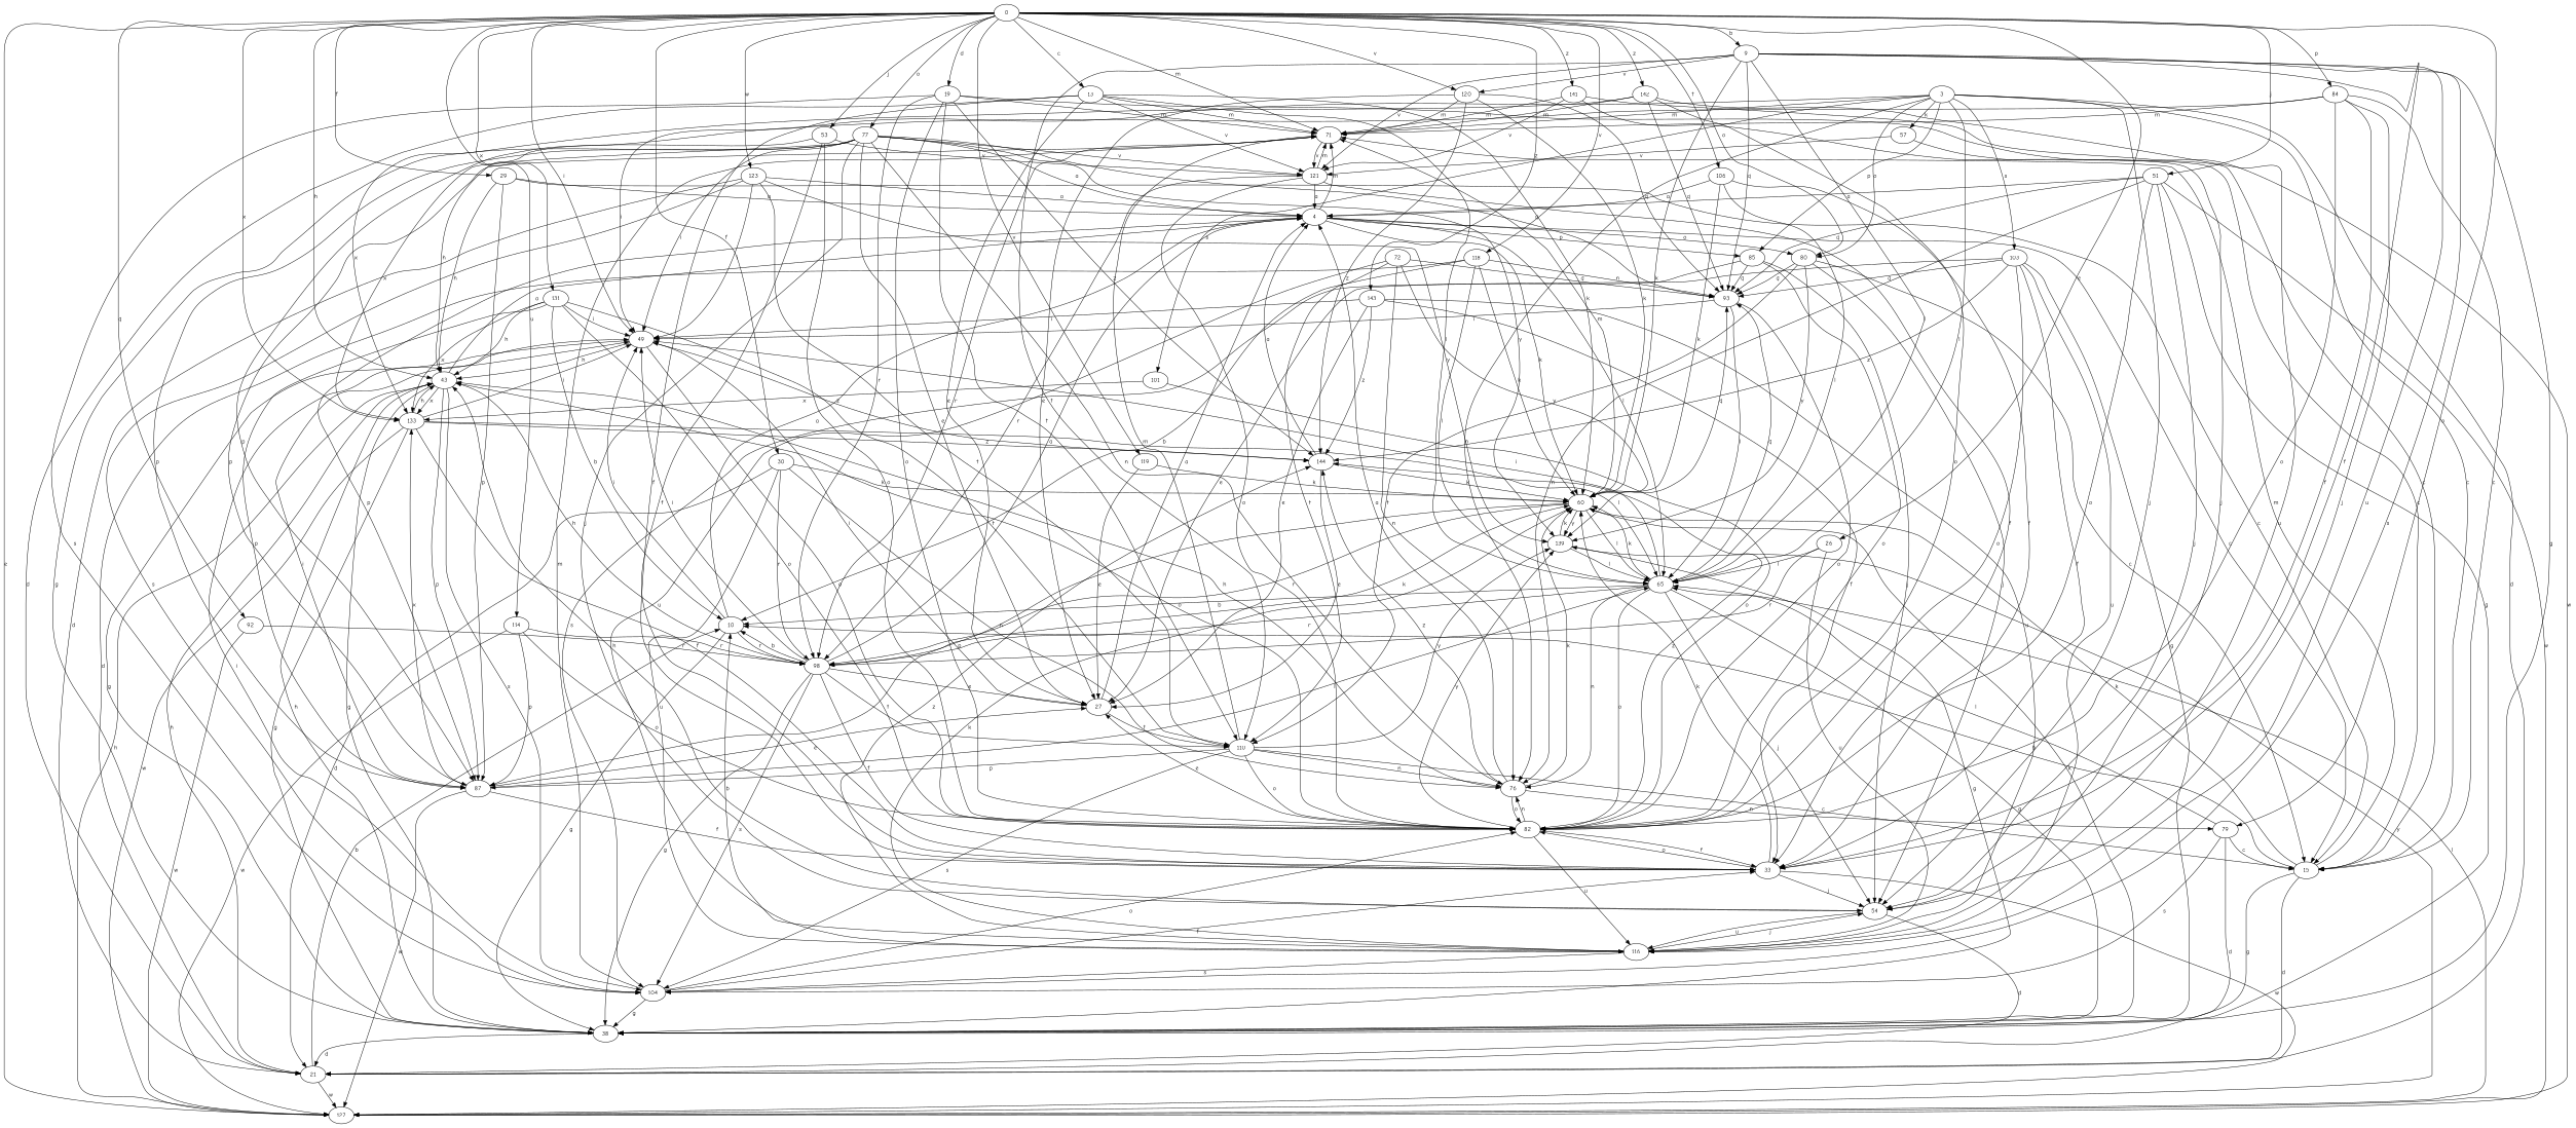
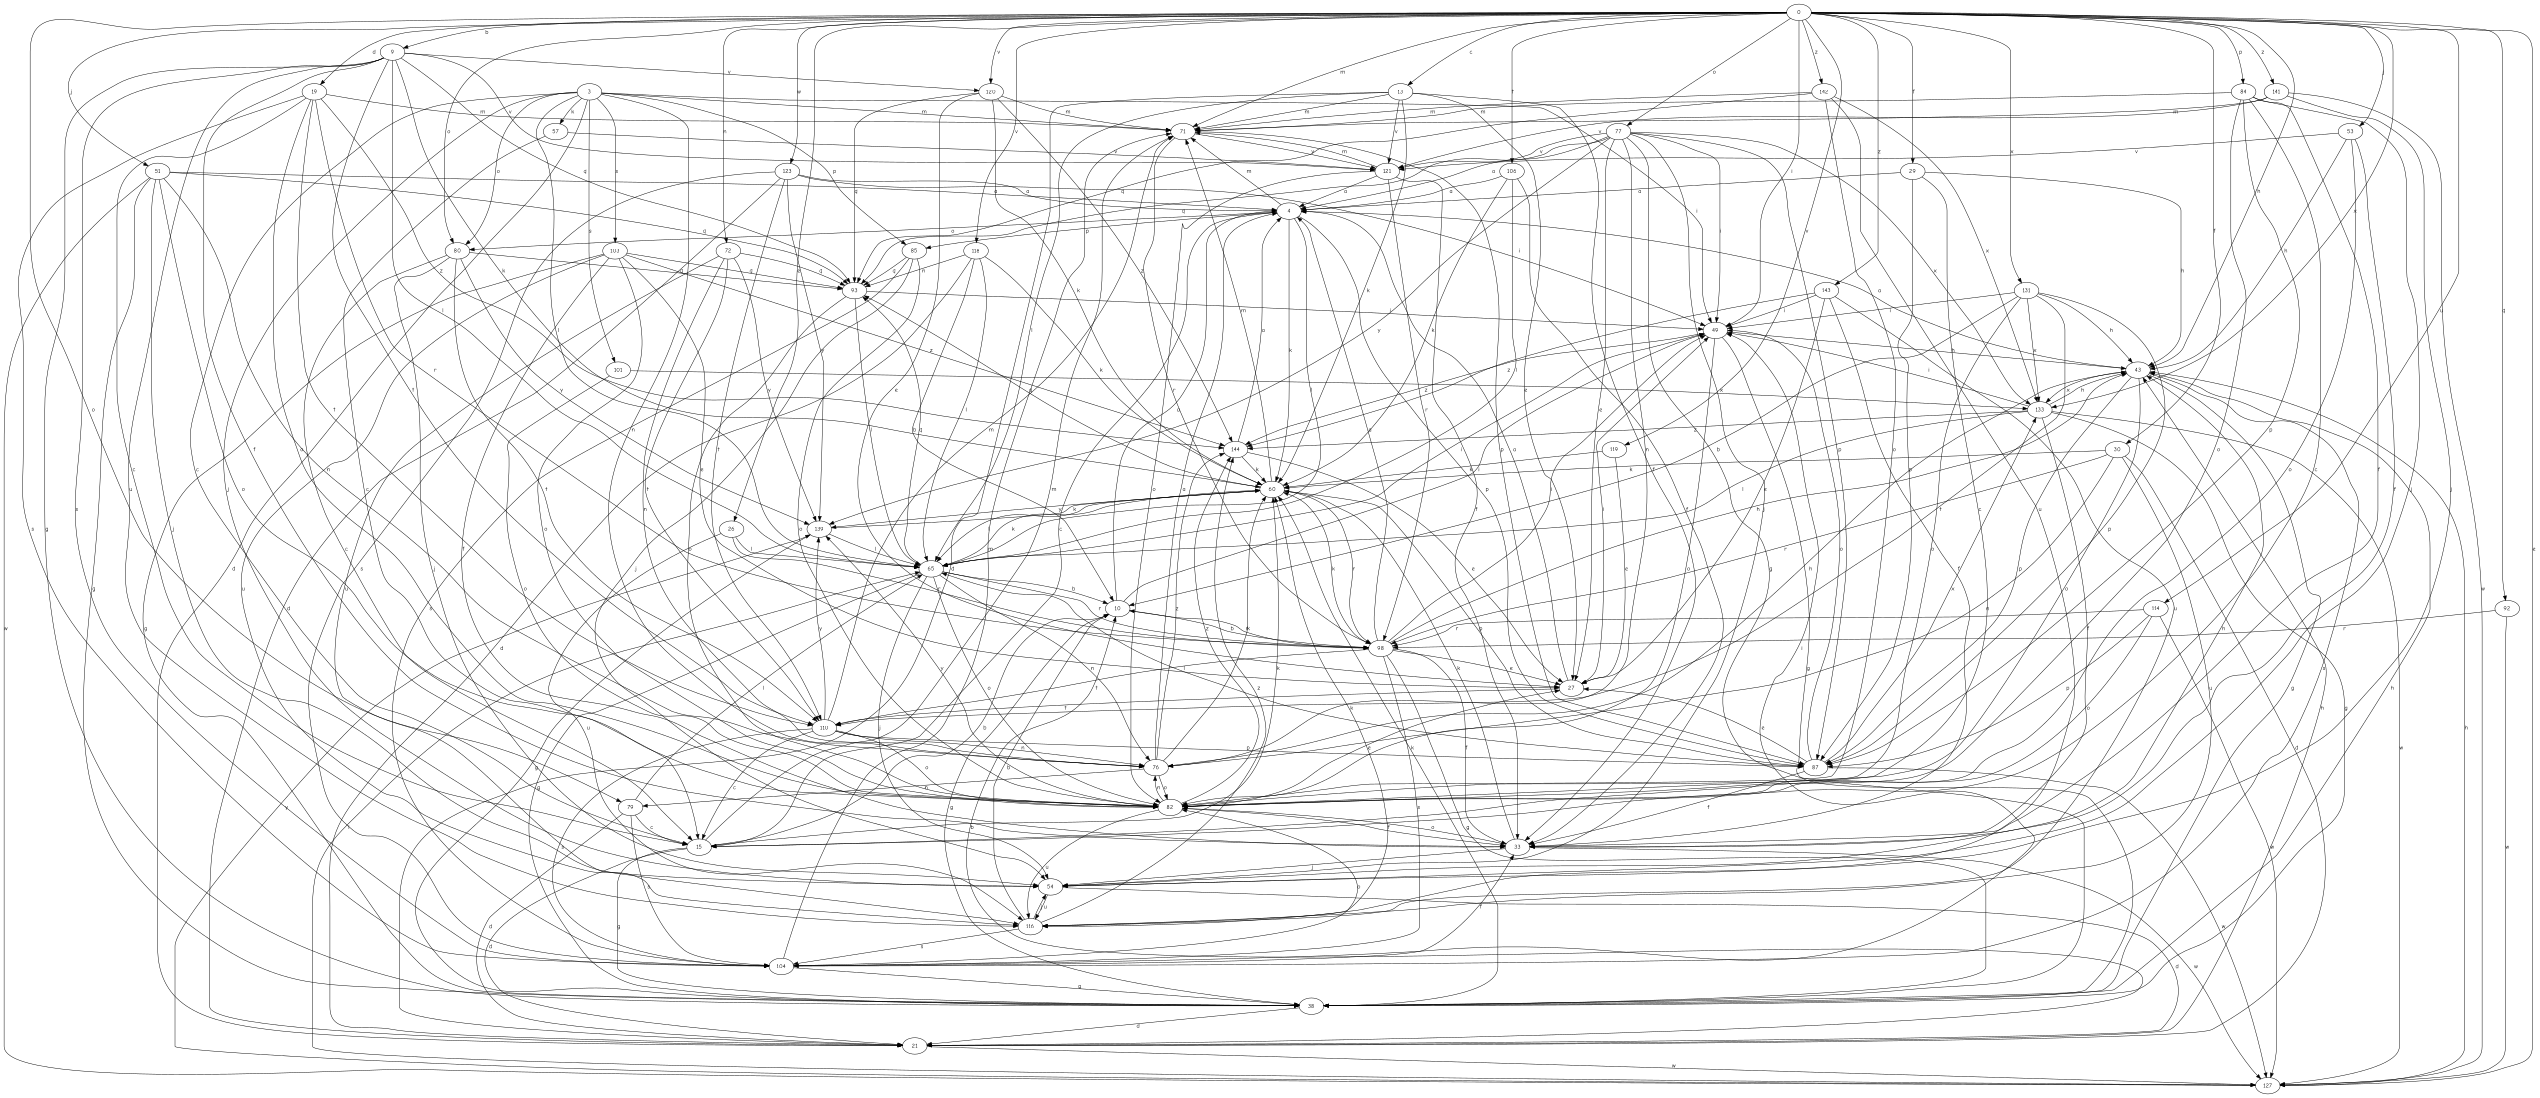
  strict digraph {
    fontname="Comic Neue"
    node [fontname="Comic Neue"]
    edge [fontname="Comic Neue"]
    0
    9
    13
    19
    26
    29
    30
    43
    49
    51
    53
    71
    72
    77
    79
    80
    84
    92
    106
    114
    118
    119
    120
    123
    127
    131
    133
    141
    142
    143
    65
    60
    33
    38
    93
    104
    110
    116
    121
    21
    27
    15
    98
    82
    144
    4
    87
    76
    54
    139
    10
    3
    57
    85
    101
    103
    0 -> 9 [label=b]
    0 -> 13 [label=c]
    0 -> 19 [label=d]
    0 -> 26 [label=e]
    0 -> 29 [label=f]
    0 -> 30 [label=f]
    0 -> 43 [label=h]
    0 -> 49 [label=i]
    0 -> 51 [label=j]
    0 -> 53 [label=j]
    0 -> 71 [label=m]
+   0 -> 72 [label=n]
    0 -> 77 [label=o]
    0 -> 79 [label=o]
    0 -> 80 [label=o]
    0 -> 84 [label=p]
    0 -> 92 [label=q]
    0 -> 106 [label=t]
    0 -> 114 [label=u]
    0 -> 118 [label=v]
    0 -> 119 [label=v]
    0 -> 120 [label=v]
    0 -> 123 [label=w]
    0 -> 127 [label=e]
    0 -> 131 [label=x]
    0 -> 133 [label=x]
    0 -> 141 [label=z]
    0 -> 142 [label=z]
    0 -> 143 [label=z]
    9 -> 120 [label=v]
    9 -> 65 [label=l]
    9 -> 60 [label=k]
    9 -> 33 [label=f]
    9 -> 38 [label=g]
    9 -> 93 [label=q]
    9 -> 104 [label=s]
    9 -> 110 [label=t]
    9 -> 116 [label=u]
    9 -> 121 [label=v]
    13 -> 71 [label=m]
    13 -> 65 [label=l]
    13 -> 60 [label=k]
    13 -> 33 [label=f]
    13 -> 121 [label=v]
    13 -> 21 [label=d]
    13 -> 27 [label=e]
    19 -> 71 [label=m]
    19 -> 104 [label=s]
    19 -> 110 [label=t]
    19 -> 15 [label=c]
    19 -> 98 [label=r]
    19 -> 82 [label=o]
    19 -> 144 [label=z]
    26 -> 65 [label=l]
    26 -> 116 [label=u]
    26 -> 98 [label=r]
    29 -> 43 [label=h]
    29 -> 15 [label=c]
    29 -> 4 [label=a]
    29 -> 87 [label=p]
    30 -> 60 [label=k]
    30 -> 116 [label=u]
    30 -> 21 [label=d]
    30 -> 98 [label=r]
    30 -> 76 [label=n]
    43 -> 133 [label=x]
    43 -> 38 [label=g]
    43 -> 104 [label=s]
    43 -> 82 [label=o]
    43 -> 4 [label=a]
    43 -> 87 [label=p]
    49 -> 43 [label=h]
    49 -> 38 [label=g]
    49 -> 82 [label=o]
    49 -> 144 [label=z]
    51 -> 127 [label=w]
    51 -> 38 [label=g]
    51 -> 93 [label=q]
    51 -> 82 [label=o]
    51 -> 4 [label=a]
    51 -> 76 [label=n]
    51 -> 54 [label=j]
    53 -> 43 [label=h]
    53 -> 33 [label=f]
    53 -> 121 [label=v]
    53 -> 82 [label=o]
    71 -> 121 [label=v]
    71 -> 98 [label=r]
    71 -> 87 [label=p]
    72 -> 93 [label=q]
    72 -> 110 [label=t]
    72 -> 116 [label=u]
    72 -> 76 [label=n]
    72 -> 139 [label=y]
    77 -> 49 [label=i]
    77 -> 133 [label=x]
    77 -> 38 [label=g]
    77 -> 93 [label=q]
    77 -> 121 [label=v]
    77 -> 27 [label=e]
    77 -> 4 [label=a]
    77 -> 87 [label=p]
    77 -> 76 [label=n]
    77 -> 54 [label=j]
    77 -> 139 [label=y]
    79 -> 65 [label=l]
    79 -> 104 [label=s]
    79 -> 21 [label=d]
    79 -> 15 [label=c]
    80 -> 93 [label=q]
    80 -> 110 [label=t]
    80 -> 15 [label=c]
    80 -> 54 [label=j]
    80 -> 139 [label=y]
    84 -> 71 [label=m]
    84 -> 33 [label=f]
    84 -> 15 [label=c]
    84 -> 82 [label=o]
    84 -> 87 [label=p]
    84 -> 54 [label=j]
    92 -> 127 [label=w]
    92 -> 98 [label=r]
    106 -> 65 [label=l]
    106 -> 60 [label=k]
    106 -> 33 [label=f]
    106 -> 4 [label=a]
    114 -> 127 [label=w]
    114 -> 98 [label=r]
    114 -> 82 [label=o]
    114 -> 87 [label=p]
    118 -> 65 [label=l]
    118 -> 60 [label=k]
    118 -> 93 [label=n]
    118 -> 21 [label=d]
    118 -> 10 [label=b]
    119 -> 60 [label=k]
    119 -> 27 [label=e]
    120 -> 71 [label=m]
    120 -> 60 [label=k]
    120 -> 93 [label=q]
    120 -> 27 [label=e]
    120 -> 144 [label=z]
    123 -> 49 [label=i]
    123 -> 104 [label=s]
    123 -> 110 [label=t]
    123 -> 21 [label=d]
    123 -> 4 [label=a]
    123 -> 139 [label=y]
    127 -> 43 [label=h]
    127 -> 65 [label=l]
    127 -> 139 [label=y]
    131 -> 43 [label=h]
    131 -> 49 [label=i]
    131 -> 133 [label=x]
    131 -> 110 [label=t]
    131 -> 82 [label=o]
    131 -> 87 [label=p]
    131 -> 10 [label=b]
    133 -> 43 [label=h]
    133 -> 49 [label=i]
    133 -> 127 [label=w]
    133 -> 65 [label=l]
    133 -> 33 [label=f]
    133 -> 38 [label=g]
    133 -> 144 [label=z]
    141 -> 71 [label=m]
    141 -> 127 [label=w]
    141 -> 121 [label=v]
    141 -> 54 [label=j]
    142 -> 71 [label=m]
    142 -> 133 [label=x]
    142 -> 93 [label=q]
    142 -> 116 [label=u]
    142 -> 82 [label=o]
    143 -> 49 [label=i]
    143 -> 33 [label=f]
    143 -> 116 [label=u]
    143 -> 27 [label=e]
    143 -> 144 [label=z]
    65 -> 49 [label=i]
    65 -> 60 [label=k]
    65 -> 38 [label=g]
    65 -> 93 [label=q]
    65 -> 98 [label=r]
    65 -> 82 [label=o]
    65 -> 76 [label=n]
    65 -> 54 [label=j]
    65 -> 10 [label=b]
    60 -> 71 [label=m]
    60 -> 65 [label=l]
    60 -> 93 [label=q]
    60 -> 98 [label=r]
    60 -> 87 [label=p]
    60 -> 139 [label=y]
    33 -> 127 [label=w]
    33 -> 60 [label=k]
    33 -> 82 [label=o]
    33 -> 54 [label=j]
    38 -> 43 [label=h]
    38 -> 60 [label=k]
    38 -> 21 [label=d]
    93 -> 49 [label=i]
    93 -> 65 [label=l]
    93 -> 82 [label=o]
    104 -> 49 [label=i]
    104 -> 71 [label=m]
    104 -> 33 [label=f]
    104 -> 38 [label=g]
    104 -> 82 [label=o]
    110 -> 71 [label=m]
    110 -> 104 [label=s]
    110 -> 15 [label=c]
    110 -> 82 [label=o]
    110 -> 87 [label=p]
    110 -> 76 [label=n]
    110 -> 139 [label=y]
    116 -> 60 [label=k]
    116 -> 104 [label=s]
    116 -> 144 [label=z]
    116 -> 54 [label=j]
    116 -> 10 [label=b]
    121 -> 71 [label=m]
    121 -> 33 [label=f]
    121 -> 98 [label=r]
    121 -> 82 [label=o]
    121 -> 4 [label=a]
    21 -> 43 [label=h]
    21 -> 127 [label=w]
    21 -> 10 [label=b]
    27 -> 49 [label=i]
    27 -> 110 [label=t]
    27 -> 4 [label=a]
    15 -> 71 [label=m]
    15 -> 60 [label=k]
    15 -> 38 [label=g]
    15 -> 21 [label=d]
    15 -> 10 [label=b]
    98 -> 43 [label=h]
    98 -> 49 [label=i]
    98 -> 60 [label=k]
    98 -> 33 [label=f]
    98 -> 38 [label=g]
    98 -> 104 [label=s]
    98 -> 110 [label=t]
    98 -> 27 [label=e]
    98 -> 4 [label=a]
    98 -> 10 [label=b]
    82 -> 33 [label=f]
    82 -> 116 [label=u]
    82 -> 27 [label=e]
    82 -> 144 [label=z]
    82 -> 76 [label=n]
    82 -> 139 [label=y]
    144 -> 60 [label=k]
    144 -> 27 [label=e]
    144 -> 4 [label=a]
    4 -> 71 [label=m]
    4 -> 80 [label=o]
    4 -> 65 [label=l]
    4 -> 60 [label=k]
    4 -> 15 [label=c]
    4 -> 87 [label=p]
    4 -> 85 [label=p]
-   87 -> 49 [label=i]
+   87 -> 49 [label=o]
    87 -> 127 [label=w]
    87 -> 133 [label=x]
    87 -> 65 [label=l]
    87 -> 33 [label=f]
    87 -> 27 [label=e]
    76 -> 43 [label=h]
    76 -> 79 [label=n]
    76 -> 60 [label=k]
    76 -> 82 [label=o]
    76 -> 144 [label=z]
    76 -> 4 [label=a]
    54 -> 43 [label=h]
    54 -> 116 [label=u]
    54 -> 21 [label=d]
    139 -> 65 [label=l]
    139 -> 60 [label=k]
    139 -> 38 [label=g]
    10 -> 49 [label=i]
    10 -> 38 [label=g]
    10 -> 98 [label=r]
    10 -> 4 [label=a]
    3 -> 49 [label=i]
    3 -> 71 [label=m]
    3 -> 80 [label=o]
    3 -> 65 [label=l]
    3 -> 21 [label=d]
    3 -> 15 [label=c]
    3 -> 76 [label=n]
    3 -> 54 [label=j]
    3 -> 57 [label=k]
    3 -> 85 [label=p]
    3 -> 101 [label=s]
    3 -> 103 [label=s]
    57 -> 121 [label=v]
    57 -> 15 [label=c]
    85 -> 93 [label=q]
    85 -> 104 [label=s]
    85 -> 82 [label=o]
    85 -> 54 [label=j]
    101 -> 133 [label=x]
    101 -> 82 [label=o]
    103 -> 33 [label=f]
    103 -> 38 [label=g]
    103 -> 93 [label=q]
    103 -> 116 [label=u]
    103 -> 27 [label=e]
    103 -> 82 [label=o]
    103 -> 144 [label=z]
  }
